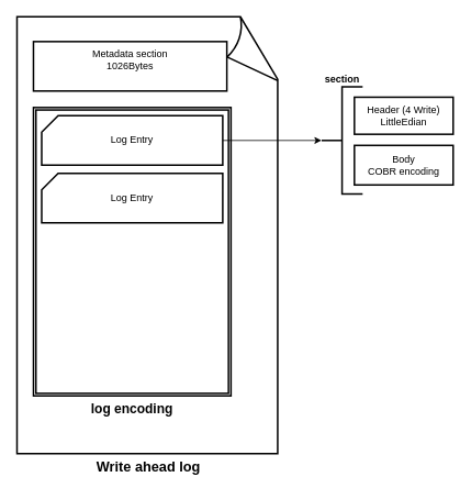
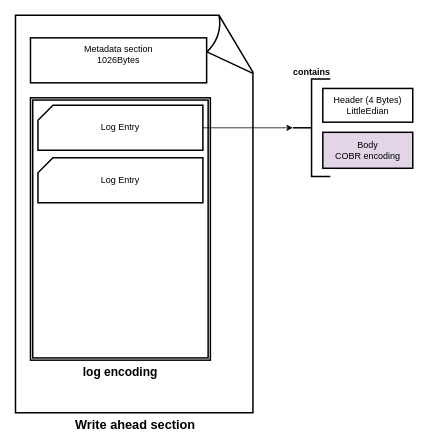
  <mxCell id="0" />
  <mxCell id="1" parent="0" />
- <mxCell id="2" value="&lt;font style=&quot;font-size: 17px&quot;&gt;&lt;b&gt;Write ahead log&lt;/b&gt;&lt;/font&gt;" style="shape=mxgraph.basic.document;whiteSpace=wrap;html=1;fillColor=#ffffff;strokeColor=#000000;strokeWidth=2;verticalAlign=top;labelPosition=center;verticalLabelPosition=bottom;align=center;" parent="1" vertex="1"><mxGeometry x="20" y="20" width="320" height="530" as="geometry" /></mxCell>
+ <mxCell id="2" value="&lt;font style=&quot;font-size: 17px&quot;&gt;&lt;b&gt;Write ahead section&lt;/b&gt;&lt;/font&gt;" style="shape=mxgraph.basic.document;whiteSpace=wrap;html=1;fillColor=#ffffff;strokeColor=#000000;strokeWidth=2;verticalAlign=top;labelPosition=center;verticalLabelPosition=bottom;align=center;" parent="1" vertex="1"><mxGeometry x="20" y="20" width="320" height="530" as="geometry" /></mxCell>
  <mxCell id="3" value="&lt;div&gt;Metadata section&lt;/div&gt;&lt;div&gt;1026Bytes&lt;br&gt;&lt;/div&gt;&lt;div&gt;&lt;br&gt;&lt;/div&gt;" style="rounded=0;whiteSpace=wrap;html=1;strokeWidth=2;" parent="1" vertex="1"><mxGeometry x="40" y="50" width="235" height="60" as="geometry" /></mxCell>
  <mxCell id="4" value="&lt;div style=&quot;font-size: 16px&quot;&gt;&lt;font style=&quot;font-size: 16px&quot;&gt;&lt;b&gt;log encoding&lt;br&gt;&lt;br&gt;&lt;/b&gt;&lt;/font&gt;&lt;/div&gt;" style="shape=ext;double=1;rounded=0;whiteSpace=wrap;html=1;labelPosition=center;verticalLabelPosition=bottom;align=center;verticalAlign=top;strokeWidth=2;" parent="1" vertex="1"><mxGeometry x="40" y="130" width="240" height="350" as="geometry" /></mxCell>
  <mxCell id="5" value="" style="edgeStyle=orthogonalEdgeStyle;rounded=0;html=1;entryX=0;entryY=0.5;entryDx=0;entryDy=0;entryPerimeter=0;jettySize=auto;orthogonalLoop=1;fontSize=20;fontStyle=1;" parent="1" source="6" target="8" edge="1"><mxGeometry relative="1" as="geometry" /></mxCell>
  <mxCell id="6" value="Log Entry" style="verticalLabelPosition=middle;verticalAlign=middle;html=1;strokeWidth=2;shape=card;whiteSpace=wrap;size=20;arcSize=12;labelPosition=center;align=center;" parent="1" vertex="1"><mxGeometry x="50" y="140" width="220" height="60" as="geometry" /></mxCell>
  <mxCell id="7" value="Log Entry" style="verticalLabelPosition=middle;verticalAlign=middle;html=1;strokeWidth=2;shape=card;whiteSpace=wrap;size=20;arcSize=12;labelPosition=center;align=center;" parent="1" vertex="1"><mxGeometry x="50" y="210" width="220" height="60" as="geometry" /></mxCell>
- <mxCell id="8" value="&lt;b&gt;section&lt;/b&gt;" style="strokeWidth=2;html=1;shape=mxgraph.flowchart.annotation_2;align=center;verticalAlign=bottom;labelPosition=center;verticalLabelPosition=top;" parent="1" vertex="1"><mxGeometry x="390" y="105" width="50" height="130" as="geometry" /></mxCell>
- <mxCell id="9" value="&lt;div&gt;Header (4 Write)&lt;/div&gt;&lt;div&gt;LittleEdian&lt;br&gt;&lt;/div&gt;" style="rounded=0;whiteSpace=wrap;html=1;strokeWidth=2;" parent="1" vertex="1"><mxGeometry x="430" y="117.5" width="120" height="45" as="geometry" /></mxCell>
- <mxCell id="10" value="&lt;div&gt;Body&lt;br&gt;&lt;/div&gt;&lt;div&gt;COBR encoding&lt;br&gt;&lt;/div&gt;" style="rounded=0;whiteSpace=wrap;html=1;strokeWidth=2;" parent="1" vertex="1"><mxGeometry x="430" y="176" width="120" height="48" as="geometry" /></mxCell>
+ <mxCell id="8" value="&lt;b&gt;contains&lt;/b&gt;" style="strokeWidth=2;html=1;shape=mxgraph.flowchart.annotation_2;align=center;verticalAlign=bottom;labelPosition=center;verticalLabelPosition=top;" parent="1" vertex="1"><mxGeometry x="390" y="105" width="50" height="130" as="geometry" /></mxCell>
+ <mxCell id="9" value="&lt;div&gt;Header (4 Bytes)&lt;/div&gt;&lt;div&gt;LittleEdian&lt;br&gt;&lt;/div&gt;" style="rounded=0;whiteSpace=wrap;html=1;strokeWidth=2;" parent="1" vertex="1"><mxGeometry x="430" y="117.5" width="120" height="45" as="geometry" /></mxCell>
+ <mxCell id="10" value="&lt;div&gt;Body&lt;br&gt;&lt;/div&gt;&lt;div&gt;COBR encoding&lt;br&gt;&lt;/div&gt;" style="rounded=0;whiteSpace=wrap;html=1;strokeWidth=2;fillColor=#e1d5e7;" parent="1" vertex="1"><mxGeometry x="430" y="176" width="120" height="48" as="geometry" /></mxCell>
